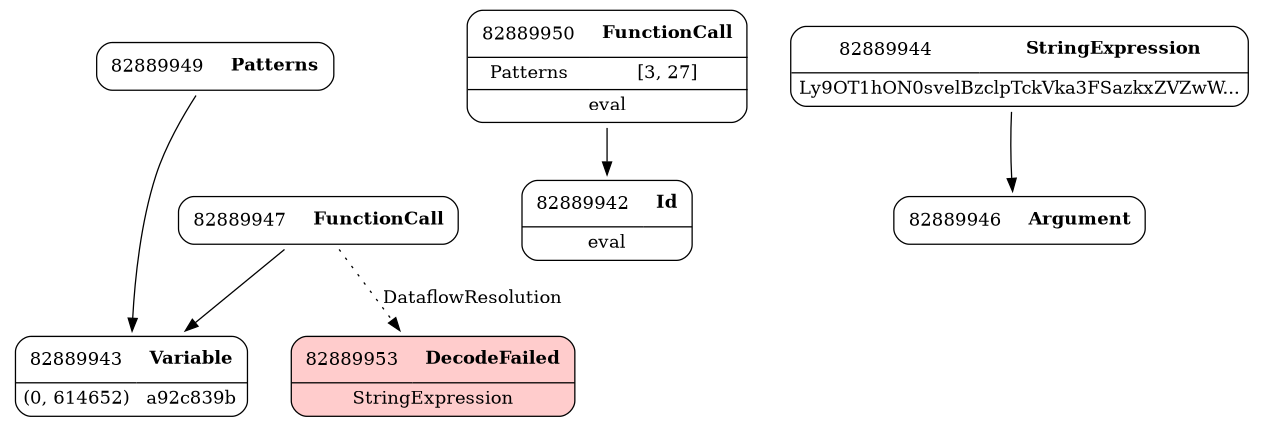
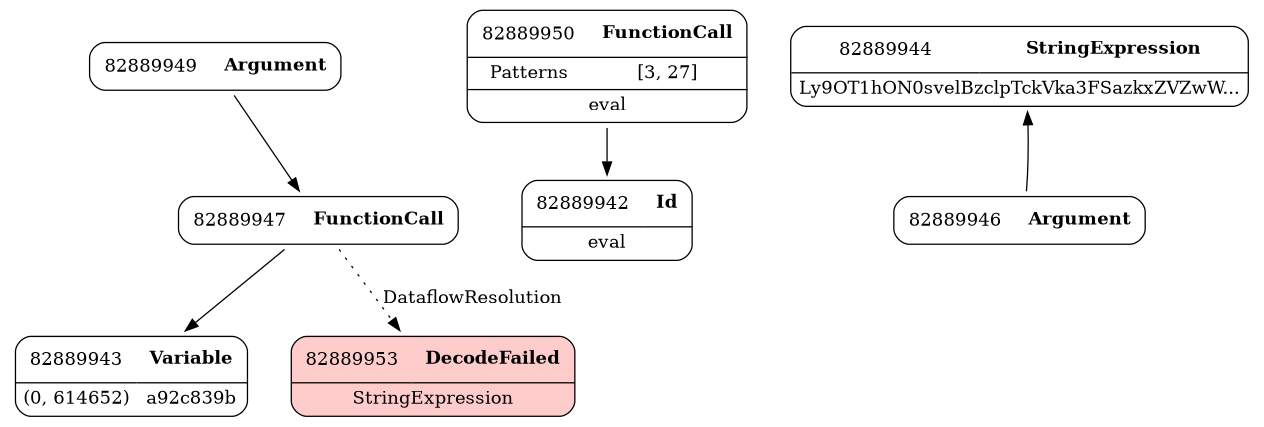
  digraph {
    node [shape=none]
    edge [weight=2]
    n1 [label=<<TABLE border='1' cellspacing='0' cellpadding='10' style='rounded' bgcolor='#FFCCCC' ><TR><TD border='0'>82889953</TD><TD border='0'><B>DecodeFailed</B></TD></TR><HR/><TR><TD border='0' cellpadding='5' colspan='2'>StringExpression</TD></TR></TABLE>>]
    n2 [label=<<TABLE border='1' cellspacing='0' cellpadding='10' style='rounded' ><TR><TD border='0'>82889942</TD><TD border='0'><B>Id</B></TD></TR><HR/><TR><TD border='0' cellpadding='5' colspan='2'>eval</TD></TR></TABLE>>]
    n3 [label=<<TABLE border='1' cellspacing='0' cellpadding='10' style='rounded' ><TR><TD border='0'>82889943</TD><TD border='0'><B>Variable</B></TD></TR><HR/><TR><TD border='0' cellpadding='5'>(0, 614652)</TD><TD border='0' cellpadding='5'>a92c839b</TD></TR></TABLE>>]
    n4 [label=<<TABLE border='1' cellspacing='0' cellpadding='10' style='rounded' ><TR><TD border='0'>82889944</TD><TD border='0'><B>StringExpression</B></TD></TR><HR/><TR><TD border='0' cellpadding='5' colspan='2'>Ly9OT1hON0svelBzclpTckVka3FSazkxZVZwW...</TD></TR></TABLE>>]
    n5 [label=<<TABLE border='1' cellspacing='0' cellpadding='10' style='rounded' ><TR><TD border='0'>82889946</TD><TD border='0'><B>Argument</B></TD></TR></TABLE>>]
    n6 [label=<<TABLE border='1' cellspacing='0' cellpadding='10' style='rounded' ><TR><TD border='0'>82889947</TD><TD border='0'><B>FunctionCall</B></TD></TR></TABLE>>]
-   n7 [label=<<TABLE border='1' cellspacing='0' cellpadding='10' style='rounded' ><TR><TD border='0'>82889949</TD><TD border='0'><B>Patterns</B></TD></TR></TABLE>>]
+   n7 [label=<<TABLE border='1' cellspacing='0' cellpadding='10' style='rounded' ><TR><TD border='0'>82889949</TD><TD border='0'><B>Argument</B></TD></TR></TABLE>>]
    n8 [label=<<TABLE border='1' cellspacing='0' cellpadding='10' style='rounded' ><TR><TD border='0'>82889950</TD><TD border='0'><B>FunctionCall</B></TD></TR><HR/><TR><TD border='0' cellpadding='5'>Patterns</TD><TD border='0' cellpadding='5'>[3, 27]</TD></TR><HR/><TR><TD border='0' cellpadding='5' colspan='2'>eval</TD></TR></TABLE>>]
-   n4 -> n5
+   n5 -> n4
    n6 -> n1 [label=DataflowResolution style=dotted weight=""]
    n6 -> n3
-   n7 -> n3
+   n7 -> n6
    n8 -> n2
  }
